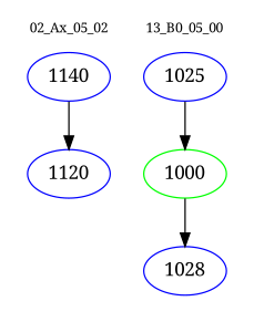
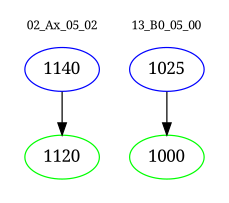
  digraph {
    fontname="Noto Serif"
    node [color=blue fontname="Noto Serif"]
    edge [color=black fontname="Noto Serif"]
    n1 [label=1140]
-   n2 [label=1120]
+   n2 [color=green label=1120]
    n3 [label=1025]
    n4 [color=green label=1000]
-   n5 [label=1028]
    subgraph cluster_1 {
      color=white
      fontsize=10
      label="02_Ax_05_02"
      n1
      n2
    }
    subgraph cluster_2 {
      color=white
      fontsize=10
      label="13_B0_05_00"
      n3
      n4
-     n5
    }
    n1 -> n2
    n3 -> n4
-   n4 -> n5
  }
